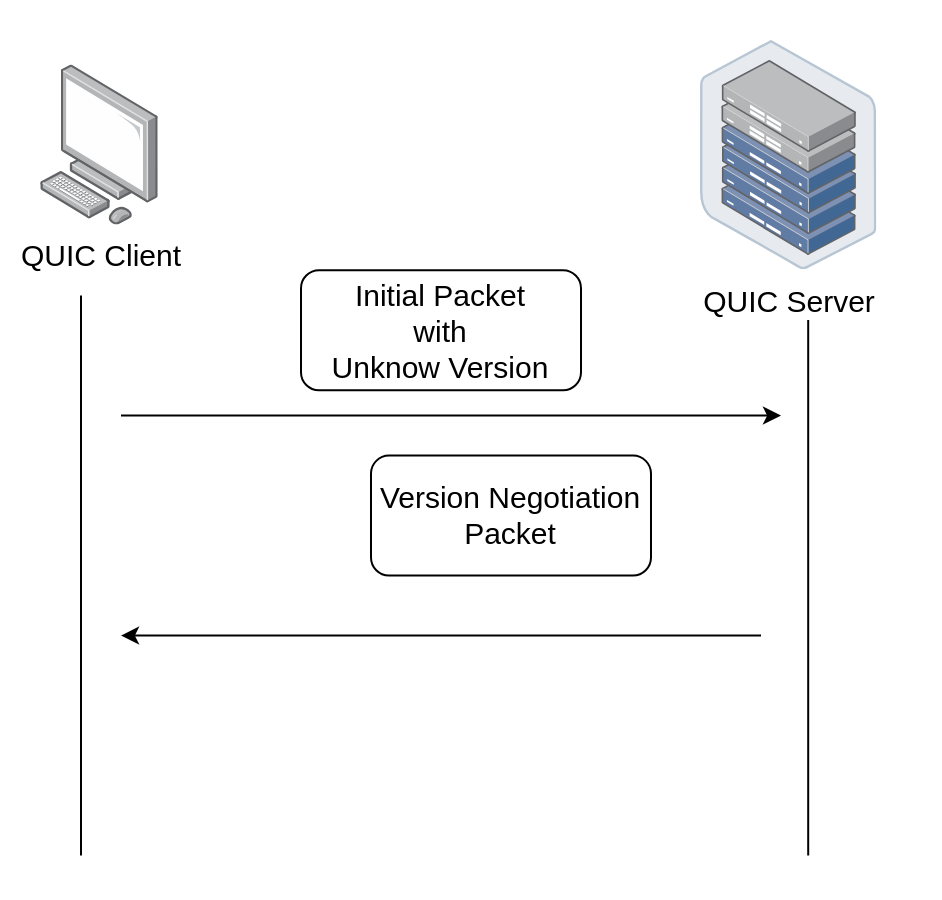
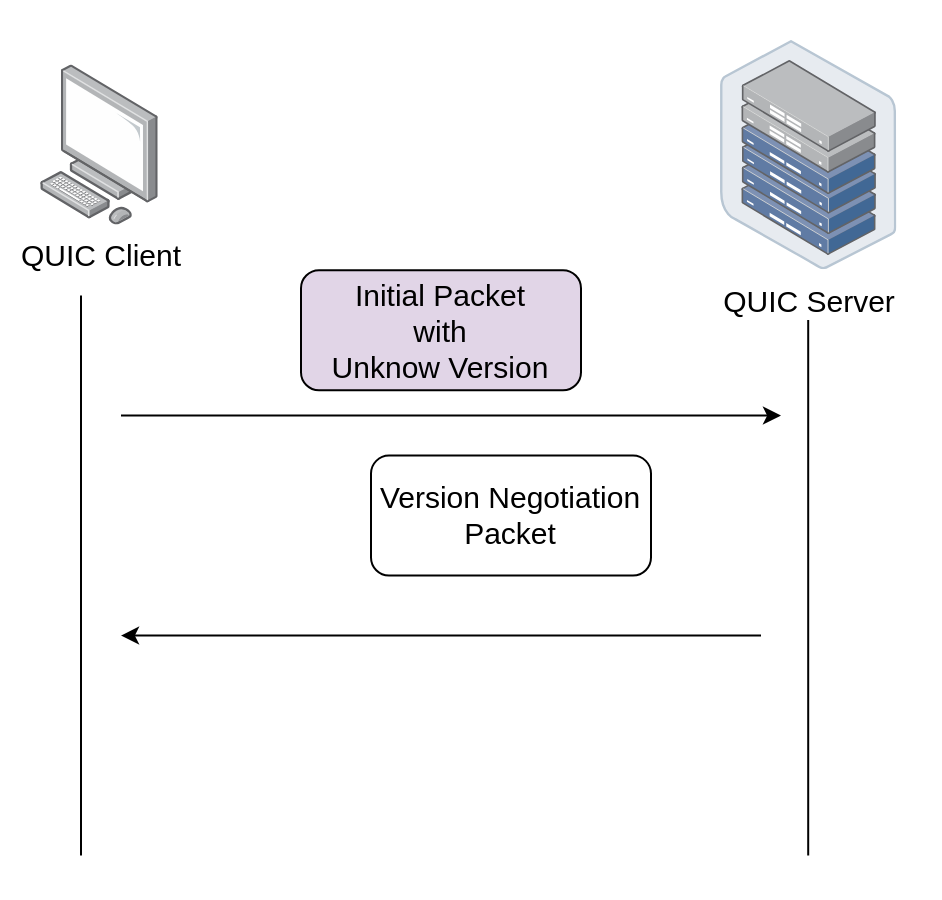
  <mxCell id="0" />
  <mxCell id="1" parent="0" />
  <mxCell id="2" value="&lt;font style=&quot;font-size: 15px;&quot;&gt;QUIC Client&lt;/font&gt;" style="image;points=[];aspect=fixed;html=1;align=center;shadow=0;dashed=0;image=img/lib/allied_telesis/computer_and_terminals/Personal_Computer.svg;" vertex="1" parent="1"><mxGeometry x="20" y="32.3" width="59.03" height="80" as="geometry" /></mxCell>
  <mxCell id="3" value="" style="endArrow=none;html=1;rounded=0;" edge="1" parent="1"><mxGeometry width="50" height="50" relative="1" as="geometry"><mxPoint x="40" y="147.3" as="sourcePoint" /><mxPoint x="40" y="427.3" as="targetPoint" /></mxGeometry></mxCell>
  <mxCell id="4" value="" style="endArrow=none;html=1;rounded=0;" edge="1" parent="1"><mxGeometry width="50" height="50" relative="1" as="geometry"><mxPoint x="403.6" y="147.3" as="sourcePoint" /><mxPoint x="403.6" y="427.3" as="targetPoint" /></mxGeometry></mxCell>
- <mxCell id="5" value="&lt;font style=&quot;font-size: 15px;&quot;&gt;QUIC Server&lt;/font&gt;" style="image;points=[];aspect=fixed;html=1;align=center;shadow=0;dashed=0;image=img/lib/allied_telesis/storage/Datacenter_Server_Half_Rack_ToR.svg;" vertex="1" parent="1"><mxGeometry x="350" y="20" width="88.2" height="114.6" as="geometry" /></mxCell>
+ <mxCell id="5" value="&lt;font style=&quot;font-size: 15px;&quot;&gt;QUIC Server&lt;/font&gt;" style="image;points=[];aspect=fixed;html=1;align=center;shadow=0;dashed=0;image=img/lib/allied_telesis/storage/Datacenter_Server_Half_Rack_ToR.svg;" vertex="1" parent="1"><mxGeometry x="360" y="20" width="88.2" height="114.6" as="geometry" /></mxCell>
  <mxCell id="6" value="" style="endArrow=classic;html=1;rounded=0;" edge="1" parent="1"><mxGeometry width="50" height="50" relative="1" as="geometry"><mxPoint x="60" y="207.3" as="sourcePoint" /><mxPoint x="390" y="207.3" as="targetPoint" /></mxGeometry></mxCell>
- <mxCell id="7" value="&lt;font style=&quot;font-size: 15px;&quot;&gt;Initial Packet&lt;/font&gt;&lt;div style=&quot;font-size: 15px;&quot;&gt;&lt;font style=&quot;font-size: 15px;&quot;&gt;with&lt;/font&gt;&lt;/div&gt;&lt;div style=&quot;font-size: 15px;&quot;&gt;&lt;font style=&quot;font-size: 15px;&quot;&gt;Unknow Version&lt;/font&gt;&lt;/div&gt;" style="rounded=1;whiteSpace=wrap;html=1;" vertex="1" parent="1"><mxGeometry x="150" y="134.6" width="140" height="60" as="geometry" /></mxCell>
+ <mxCell id="7" value="&lt;font style=&quot;font-size: 15px;&quot;&gt;Initial Packet&lt;/font&gt;&lt;div style=&quot;font-size: 15px;&quot;&gt;&lt;font style=&quot;font-size: 15px;&quot;&gt;with&lt;/font&gt;&lt;/div&gt;&lt;div style=&quot;font-size: 15px;&quot;&gt;&lt;font style=&quot;font-size: 15px;&quot;&gt;Unknow Version&lt;/font&gt;&lt;/div&gt;" style="rounded=1;whiteSpace=wrap;html=1;fillColor=#e1d5e7;" vertex="1" parent="1"><mxGeometry x="150" y="134.6" width="140" height="60" as="geometry" /></mxCell>
  <mxCell id="8" value="" style="endArrow=classic;html=1;rounded=0;" edge="1" parent="1"><mxGeometry width="50" height="50" relative="1" as="geometry"><mxPoint x="380" y="317.3" as="sourcePoint" /><mxPoint x="60" y="317.3" as="targetPoint" /></mxGeometry></mxCell>
  <mxCell id="9" value="&lt;font style=&quot;font-size: 15px;&quot;&gt;Version Negotiation&lt;/font&gt;&lt;div style=&quot;font-size: 15px;&quot;&gt;&lt;font style=&quot;font-size: 15px;&quot;&gt;Packet&lt;/font&gt;&lt;/div&gt;" style="rounded=1;whiteSpace=wrap;html=1;" vertex="1" parent="1"><mxGeometry x="185" y="227.3" width="140" height="60" as="geometry" /></mxCell>
